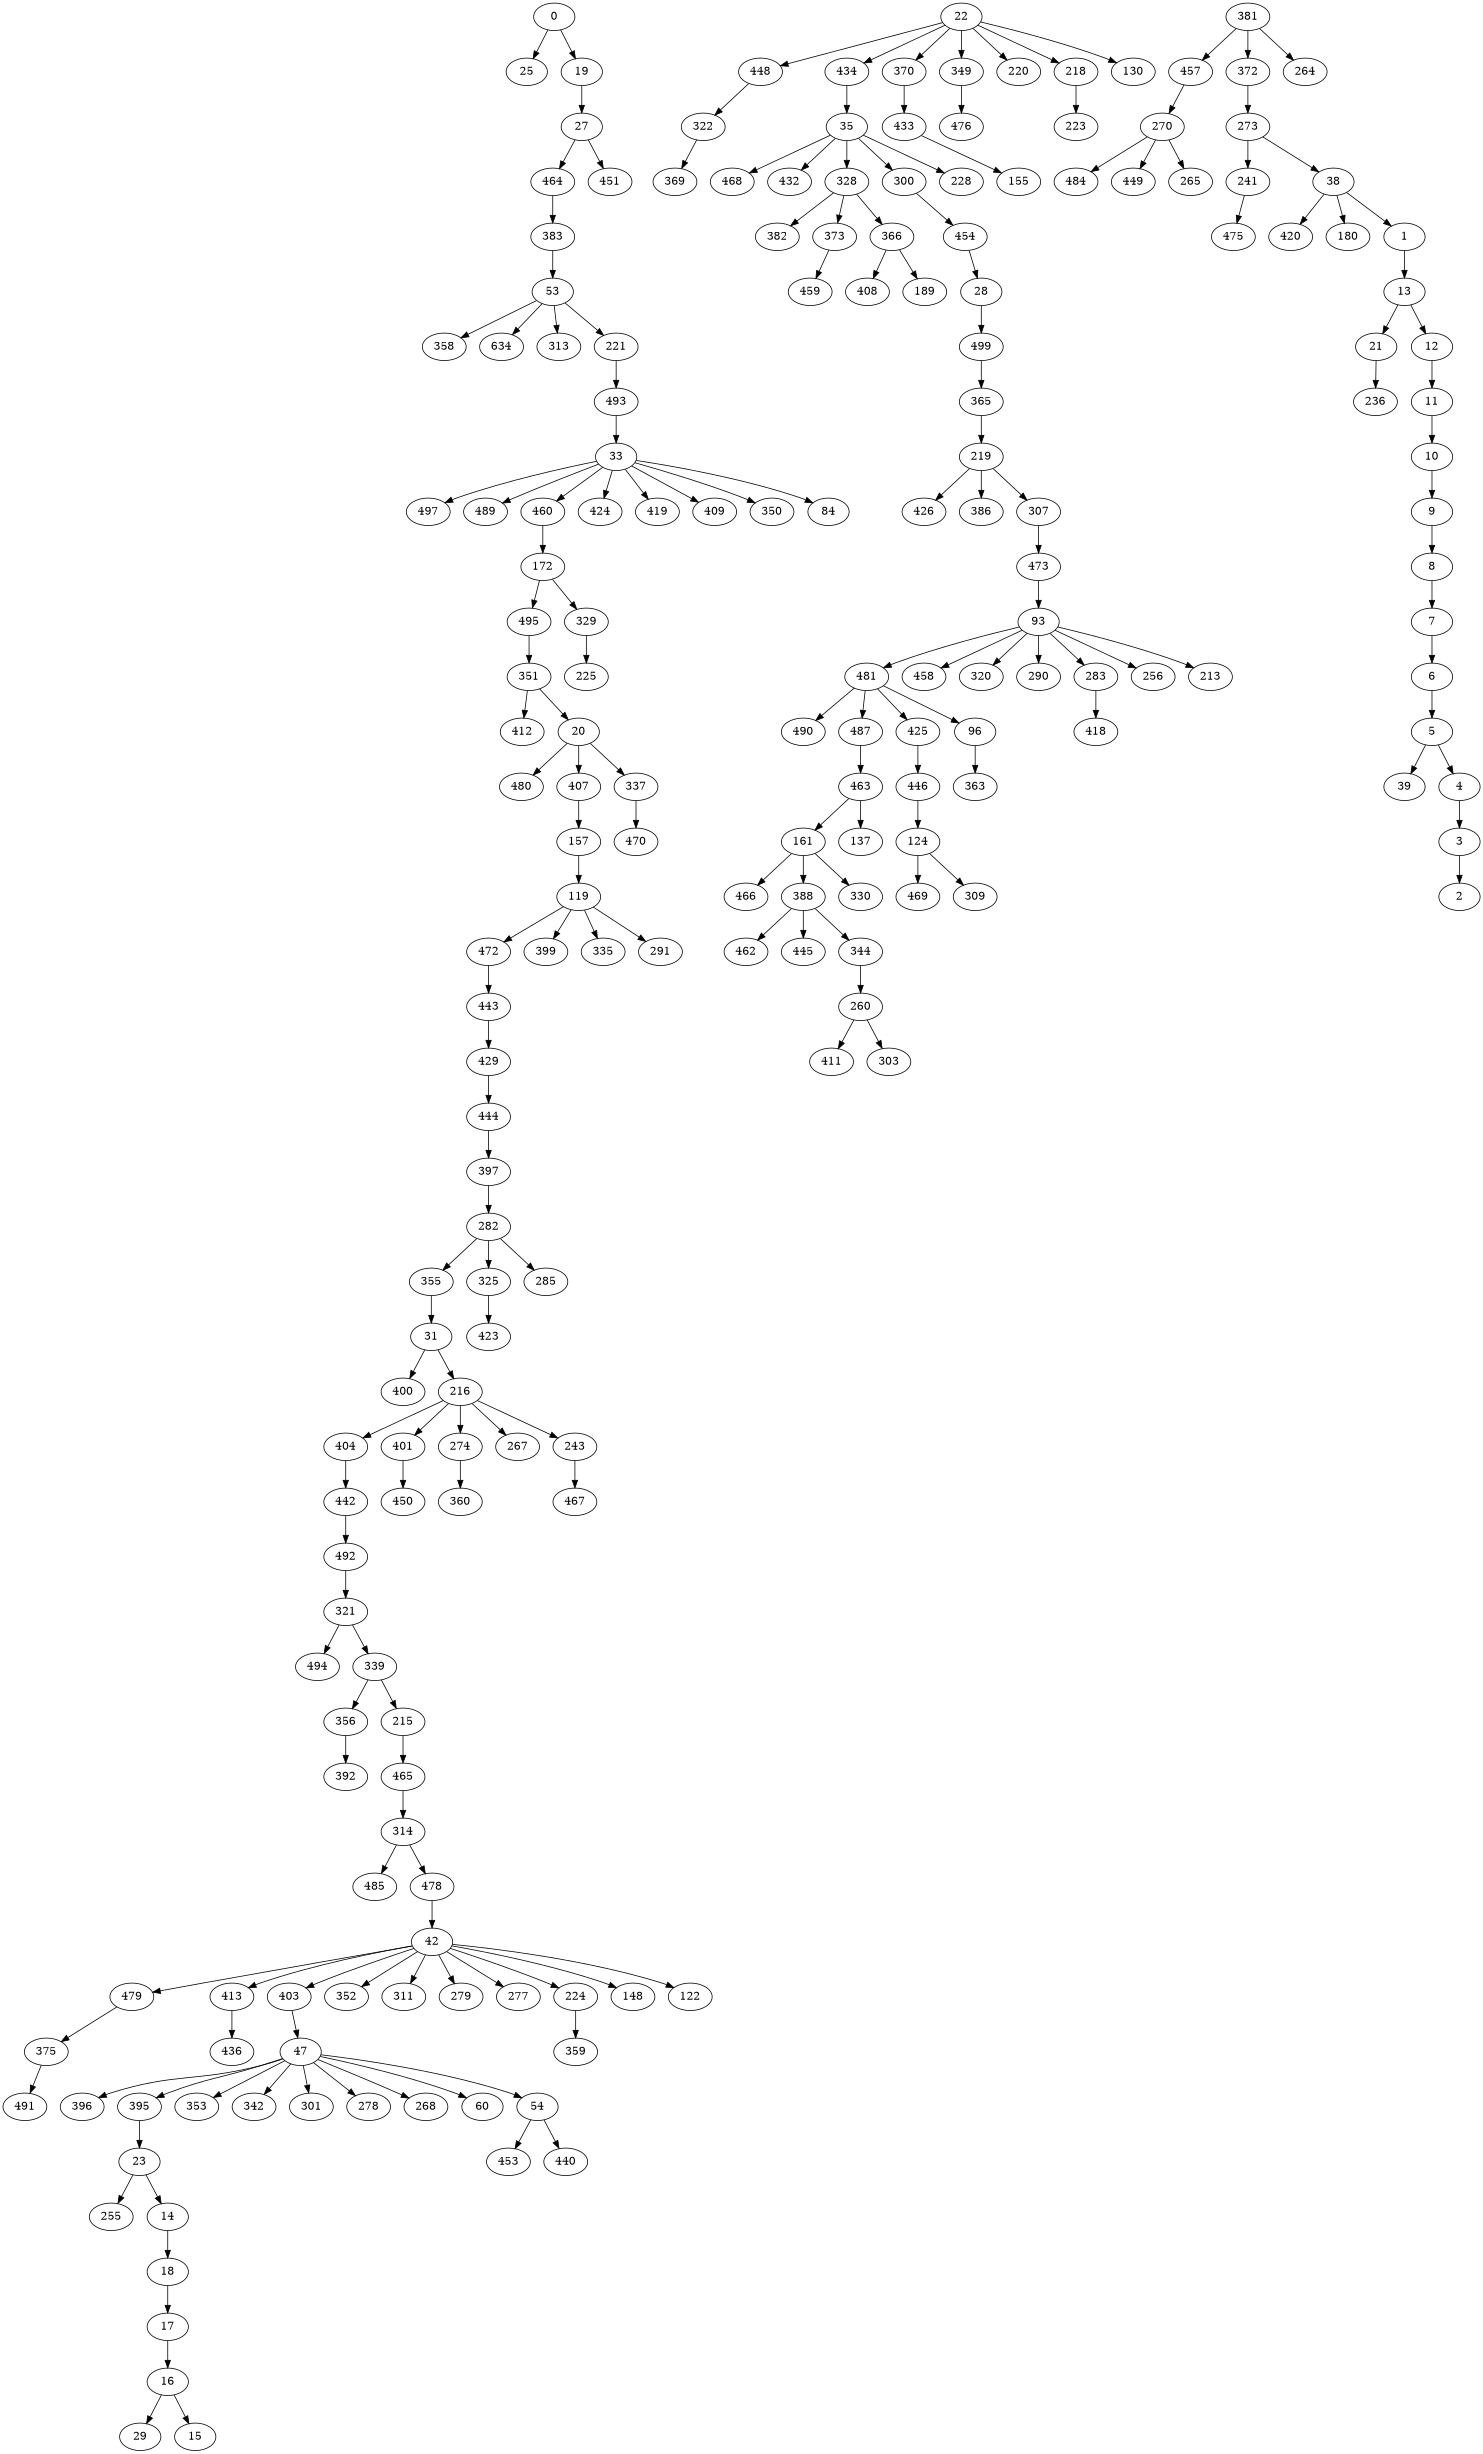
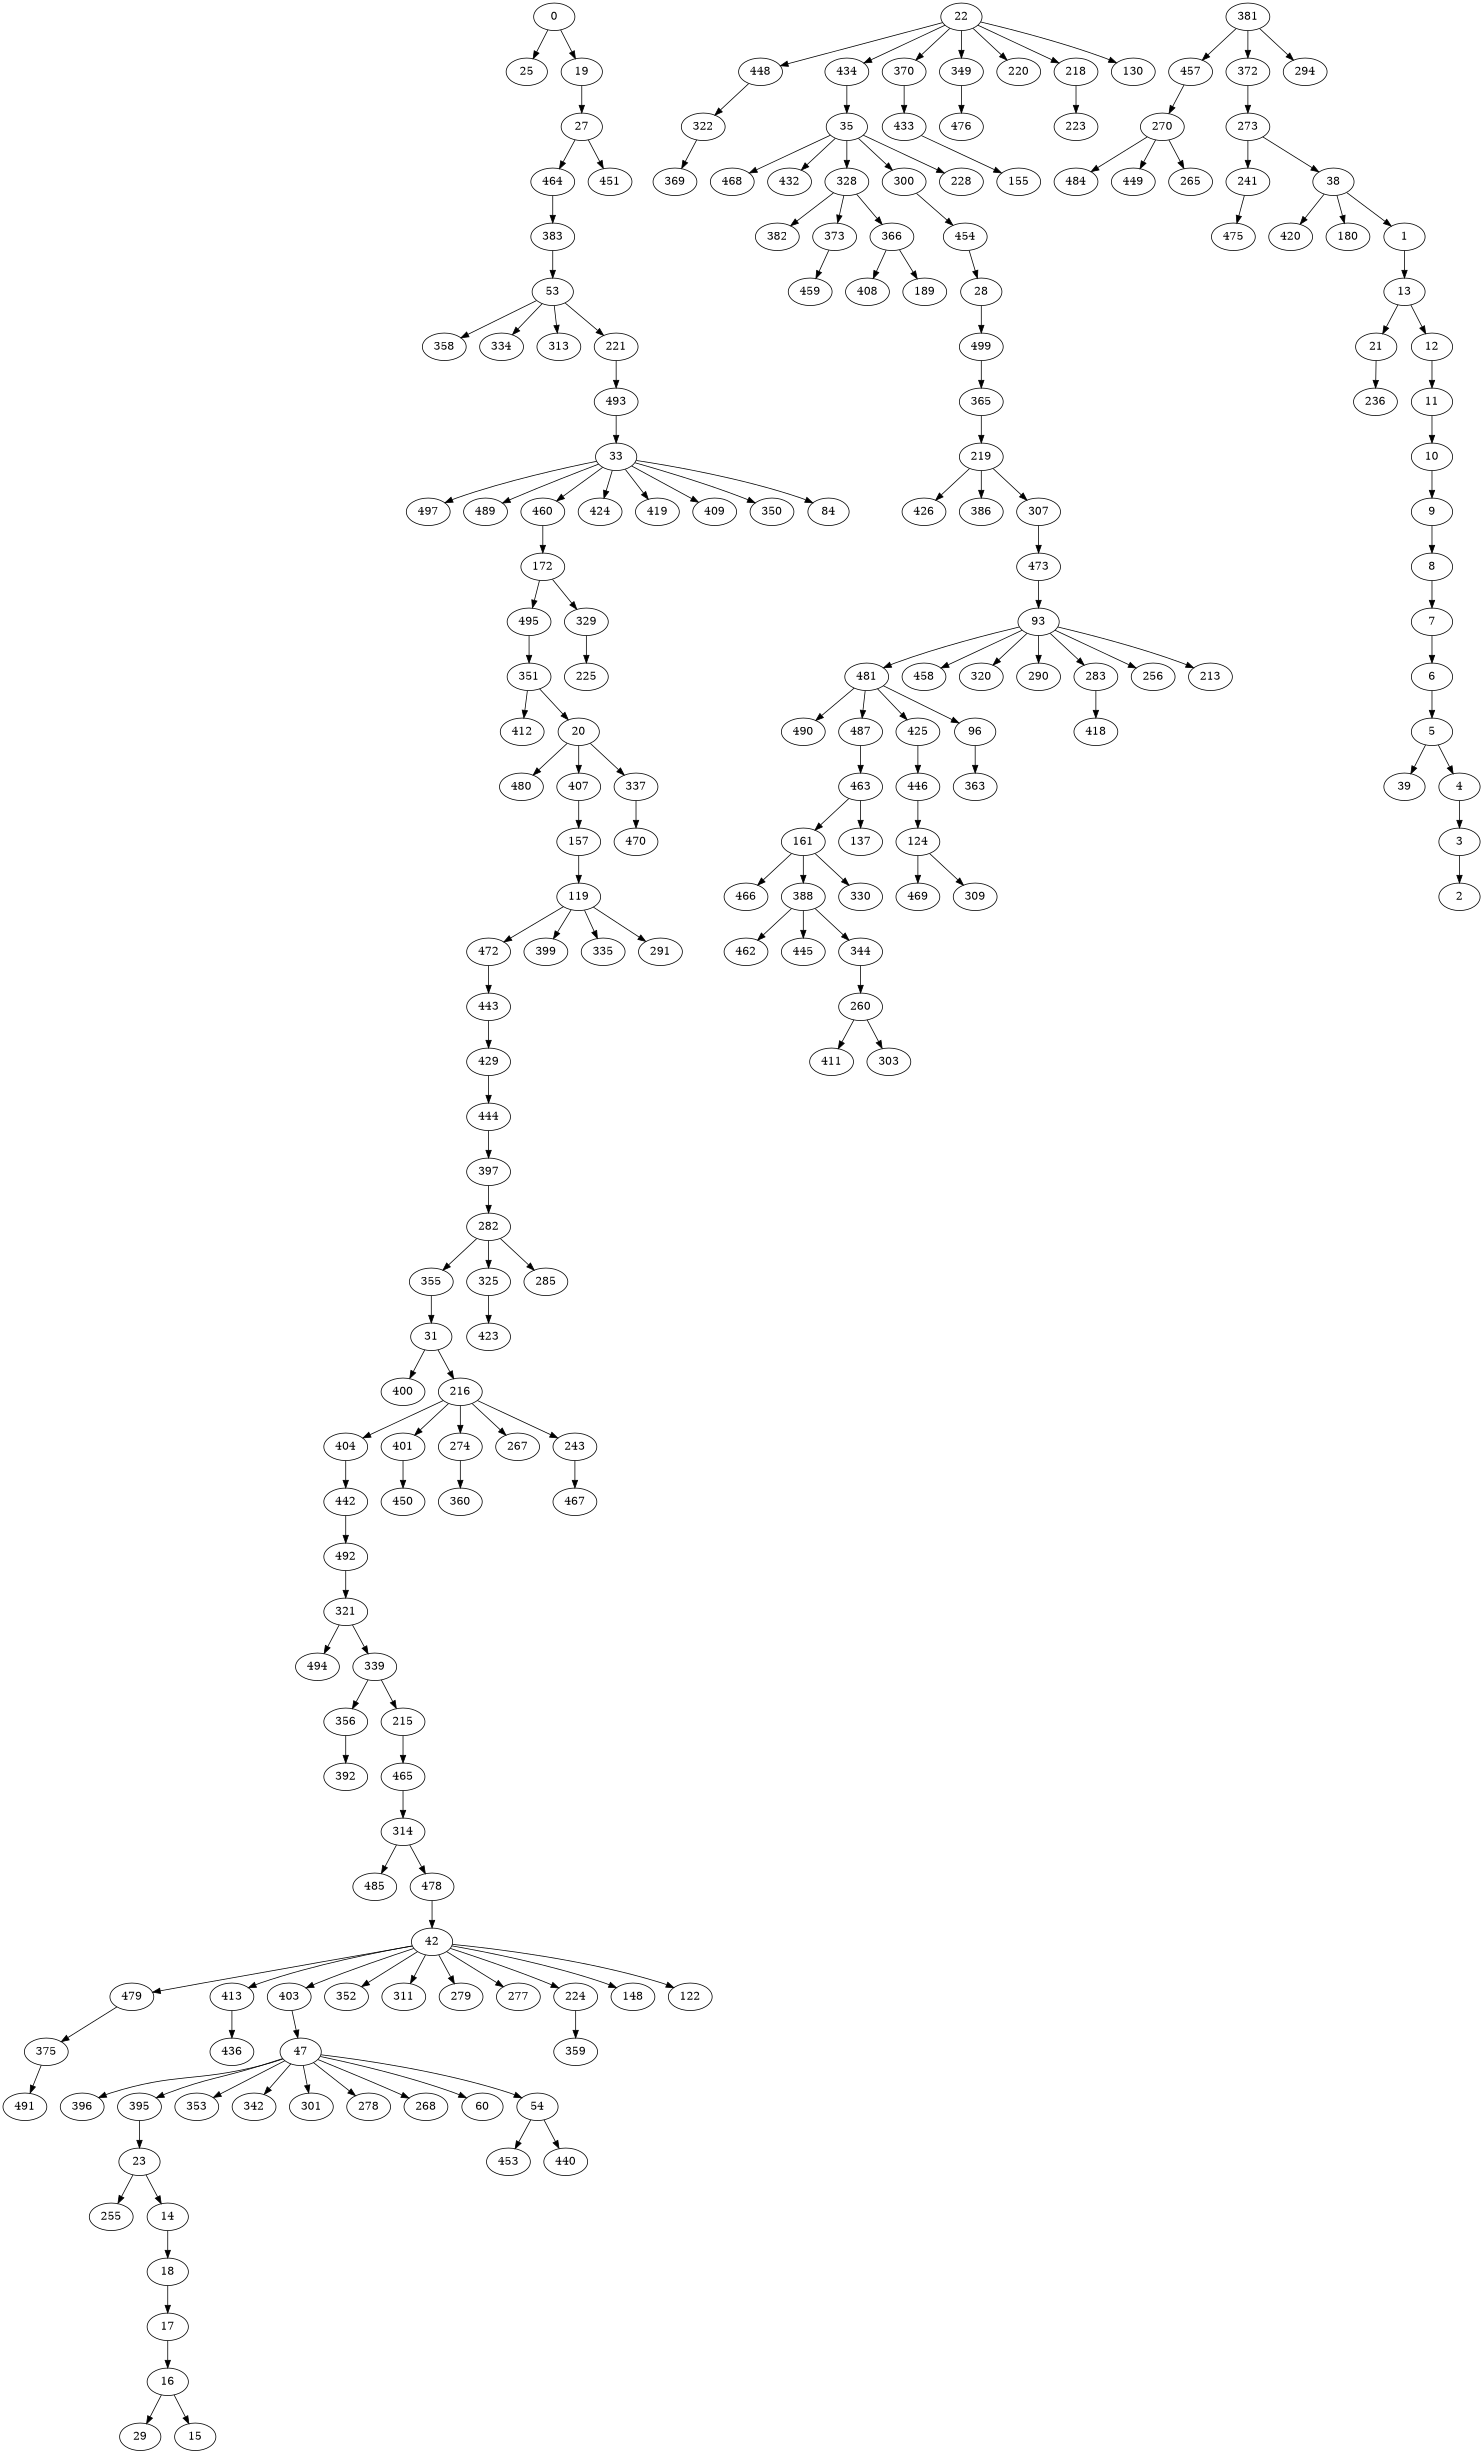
  digraph {
    n1 [label=0]
    n2 [label=25]
    n3 [label=19]
    n4 [label=27]
    n5 [label=464]
    n6 [label=451]
    n7 [label=383]
    n8 [label=53]
    n9 [label=358]
-   n10 [label=634]
+   n10 [label=334]
    n11 [label=313]
    n12 [label=221]
    n13 [label=493]
    n14 [label=33]
    n15 [label=497]
    n16 [label=489]
    n17 [label=460]
    n18 [label=424]
    n19 [label=419]
    n20 [label=409]
    n21 [label=350]
    n22 [label=84]
    n23 [label=172]
    n24 [label=495]
    n25 [label=329]
    n26 [label=351]
    n27 [label=225]
    n28 [label=412]
    n29 [label=20]
    n30 [label=480]
    n31 [label=407]
    n32 [label=337]
    n33 [label=157]
    n34 [label=470]
    n35 [label=119]
    n36 [label=472]
    n37 [label=399]
    n38 [label=335]
    n39 [label=291]
    n40 [label=443]
    n41 [label=429]
    n42 [label=444]
    n43 [label=397]
    n44 [label=282]
    n45 [label=355]
    n46 [label=325]
    n47 [label=285]
    n48 [label=31]
    n49 [label=423]
    n50 [label=400]
    n51 [label=216]
    n52 [label=404]
    n53 [label=401]
    n54 [label=274]
    n55 [label=267]
    n56 [label=243]
    n57 [label=442]
    n58 [label=450]
    n59 [label=360]
    n60 [label=467]
    n61 [label=492]
    n62 [label=321]
    n63 [label=494]
    n64 [label=339]
    n65 [label=356]
    n66 [label=215]
    n67 [label=392]
    n68 [label=465]
    n69 [label=314]
    n70 [label=485]
    n71 [label=478]
    n72 [label=42]
    n73 [label=479]
    n74 [label=413]
    n75 [label=403]
    n76 [label=352]
    n77 [label=311]
    n78 [label=279]
    n79 [label=277]
    n80 [label=224]
    n81 [label=148]
    n82 [label=122]
    n83 [label=375]
    n84 [label=436]
    n85 [label=47]
    n86 [label=359]
    n87 [label=491]
    n88 [label=396]
    n89 [label=395]
    n90 [label=353]
    n91 [label=342]
    n92 [label=301]
    n93 [label=278]
    n94 [label=268]
    n95 [label=60]
    n96 [label=54]
    n97 [label=23]
    n98 [label=453]
    n99 [label=440]
    n100 [label=255]
    n101 [label=14]
    n102 [label=18]
    n103 [label=17]
    n104 [label=16]
    n105 [label=29]
    n106 [label=15]
    n107 [label=22]
    n108 [label=448]
    n109 [label=434]
    n110 [label=370]
    n111 [label=349]
    n112 [label=220]
    n113 [label=218]
    n114 [label=130]
    n115 [label=322]
    n116 [label=35]
    n117 [label=433]
    n118 [label=476]
    n119 [label=223]
    n120 [label=369]
    n121 [label=468]
    n122 [label=432]
    n123 [label=328]
    n124 [label=300]
    n125 [label=228]
    n126 [label=382]
    n127 [label=373]
    n128 [label=366]
    n129 [label=454]
    n130 [label=459]
    n131 [label=408]
    n132 [label=189]
    n133 [label=28]
    n134 [label=499]
    n135 [label=365]
    n136 [label=219]
    n137 [label=426]
    n138 [label=386]
    n139 [label=307]
    n140 [label=473]
    n141 [label=93]
    n142 [label=481]
    n143 [label=458]
    n144 [label=320]
    n145 [label=290]
    n146 [label=283]
    n147 [label=256]
    n148 [label=213]
    n149 [label=490]
    n150 [label=487]
    n151 [label=425]
    n152 [label=96]
    n153 [label=418]
    n154 [label=463]
    n155 [label=446]
    n156 [label=363]
    n157 [label=161]
    n158 [label=137]
    n159 [label=466]
    n160 [label=388]
    n161 [label=330]
    n162 [label=462]
    n163 [label=445]
    n164 [label=344]
    n165 [label=260]
    n166 [label=381]
    n167 [label=457]
    n168 [label=372]
-   n169 [label=264]
+   n169 [label=294]
    n170 [label=270]
    n171 [label=273]
    n172 [label=484]
    n173 [label=449]
    n174 [label=265]
    n175 [label=241]
    n176 [label=38]
    n177 [label=475]
    n178 [label=420]
    n179 [label=180]
    n180 [label=1]
    n181 [label=13]
    n182 [label=21]
    n183 [label=12]
    n184 [label=236]
    n185 [label=11]
    n186 [label=10]
    n187 [label=9]
    n188 [label=8]
    n189 [label=7]
    n190 [label=6]
    n191 [label=5]
    n192 [label=39]
    n193 [label=4]
    n194 [label=3]
    n195 [label=2]
    n196 [label=411]
    n197 [label=303]
    n198 [label=124]
    n199 [label=469]
    n200 [label=309]
    n201 [label=155]
    n1 -> n2
    n1 -> n3
    n3 -> n4
    n4 -> n5
    n4 -> n6
    n5 -> n7
    n7 -> n8
    n8 -> n9
    n8 -> n10
    n8 -> n11
    n8 -> n12
    n12 -> n13
    n13 -> n14
    n14 -> n15
    n14 -> n16
    n14 -> n17
    n14 -> n18
    n14 -> n19
    n14 -> n20
    n14 -> n21
    n14 -> n22
    n17 -> n23
    n23 -> n24
    n23 -> n25
    n24 -> n26
    n25 -> n27
    n26 -> n28
    n26 -> n29
    n29 -> n30
    n29 -> n31
    n29 -> n32
    n31 -> n33
    n32 -> n34
    n33 -> n35
    n35 -> n36
    n35 -> n37
    n35 -> n38
    n35 -> n39
    n36 -> n40
    n40 -> n41
    n41 -> n42
    n42 -> n43
    n43 -> n44
    n44 -> n45
    n44 -> n46
    n44 -> n47
    n45 -> n48
    n46 -> n49
    n48 -> n50
    n48 -> n51
    n51 -> n52
    n51 -> n53
    n51 -> n54
    n51 -> n55
    n51 -> n56
    n52 -> n57
    n53 -> n58
    n54 -> n59
    n56 -> n60
    n57 -> n61
    n61 -> n62
    n62 -> n63
    n62 -> n64
    n64 -> n65
    n64 -> n66
    n65 -> n67
    n66 -> n68
    n68 -> n69
    n69 -> n70
    n69 -> n71
    n71 -> n72
    n72 -> n73
    n72 -> n74
    n72 -> n75
    n72 -> n76
    n72 -> n77
    n72 -> n78
    n72 -> n79
    n72 -> n80
    n72 -> n81
    n72 -> n82
    n73 -> n83
    n74 -> n84
    n75 -> n85
    n80 -> n86
    n83 -> n87
    n85 -> n88
    n85 -> n89
    n85 -> n90
    n85 -> n91
    n85 -> n92
    n85 -> n93
    n85 -> n94
    n85 -> n95
    n85 -> n96
    n89 -> n97
    n96 -> n98
    n96 -> n99
    n97 -> n100
    n97 -> n101
    n101 -> n102
    n102 -> n103
    n103 -> n104
    n104 -> n105
    n104 -> n106
    n107 -> n108
    n107 -> n109
    n107 -> n110
    n107 -> n111
    n107 -> n112
    n107 -> n113
    n107 -> n114
    n108 -> n115
    n109 -> n116
    n110 -> n117
    n111 -> n118
    n113 -> n119
    n115 -> n120
    n116 -> n121
    n116 -> n122
    n116 -> n123
    n116 -> n124
    n116 -> n125
    n117 -> n201
    n123 -> n126
    n123 -> n127
    n123 -> n128
    n124 -> n129
    n127 -> n130
    n128 -> n131
    n128 -> n132
    n129 -> n133
    n133 -> n134
    n134 -> n135
    n135 -> n136
    n136 -> n137
    n136 -> n138
    n136 -> n139
    n139 -> n140
    n140 -> n141
    n141 -> n142
    n141 -> n143
    n141 -> n144
    n141 -> n145
    n141 -> n146
    n141 -> n147
    n141 -> n148
    n142 -> n149
    n142 -> n150
    n142 -> n151
    n142 -> n152
    n146 -> n153
    n150 -> n154
    n151 -> n155
    n152 -> n156
    n154 -> n157
    n154 -> n158
    n155 -> n198
    n157 -> n159
    n157 -> n160
    n157 -> n161
    n160 -> n162
    n160 -> n163
    n160 -> n164
    n164 -> n165
    n165 -> n196
    n165 -> n197
    n166 -> n167
    n166 -> n168
    n166 -> n169
    n167 -> n170
    n168 -> n171
    n170 -> n172
    n170 -> n173
    n170 -> n174
    n171 -> n175
    n171 -> n176
    n175 -> n177
    n176 -> n178
    n176 -> n179
    n176 -> n180
    n180 -> n181
    n181 -> n182
    n181 -> n183
    n182 -> n184
    n183 -> n185
    n185 -> n186
    n186 -> n187
    n187 -> n188
    n188 -> n189
    n189 -> n190
    n190 -> n191
    n191 -> n192
    n191 -> n193
    n193 -> n194
    n194 -> n195
    n198 -> n199
    n198 -> n200
  }
